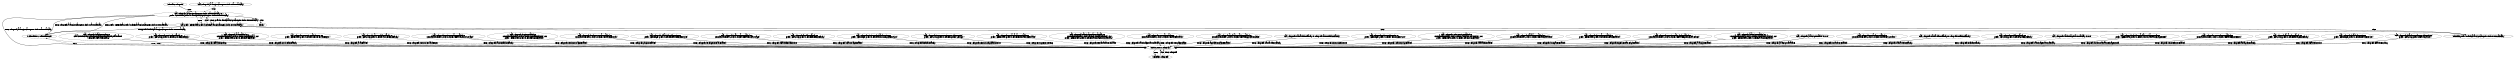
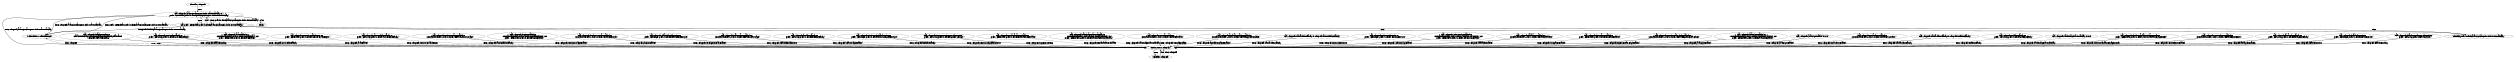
  digraph {
    edge [arrowhead=diamond style=bold]
    n1 [label="(Call,web_prefs.javascript_can_open_windows_automatically =\n      prefs->GetBoolean(prefs::kWebKitJavascriptCanOpenWindowsAutomatically))"]
    n2 [label="(Call,prefs->GetBoolean(prefs::kWebKitJavascriptCanOpenWindowsAutomatically))"]
    n3 [label="(Return,return web_prefs;)"]
    n4 [label="(Block,)"]
    n5 [label="(MethodReturn,WebPreferences)"]
    n6 [label="(Identifier,prefs::kWebKitJavascriptCanOpenWindowsAutomatically)"]
    n7 [label="(Identifier,web_prefs)"]
    n8 [label="(Call,web_prefs.default_encoding =\n      CharacterEncoding::GetCanonicalEncodingNameByAliasName(\n          web_prefs.default_encoding))"]
    n9 [label="(Identifier,web_prefs)"]
    n10 [label="(Call,web_prefs.cursive_font_family =\n      prefs->GetString(prefs::kWebKitCursiveFontFamily))"]
    n11 [label="(Call,web_prefs.java_enabled =\n        !command_line.HasSwitch(switches::kDisableJava) &&\n        prefs->GetBoolean(prefs::kWebKitJavaEnabled))"]
    n12 [label="(Call,web_prefs.uses_universal_detector =\n      prefs->GetBoolean(prefs::kWebKitUsesUniversalDetector))"]
    n13 [label="(Call,web_prefs.sans_serif_font_family =\n      prefs->GetString(prefs::kWebKitSansSerifFontFamily))"]
    n14 [label="(Call,web_prefs.session_storage_enabled =\n       command_line.HasSwitch(switches::kEnableSessionStorage))"]
    n15 [label="(Call,web_prefs.plugins_enabled =\n        !command_line.HasSwitch(switches::kDisablePlugins) &&\n        prefs->GetBoolean(prefs::kWebKitPluginsEnabled))"]
    n16 [label="(Call,web_prefs.developer_extras_enabled =\n        !command_line.HasSwitch(switches::kDisableDevTools))"]
    n17 [label="(Call,web_prefs.default_fixed_font_size =\n      prefs->GetInteger(prefs::kWebKitDefaultFixedFontSize))"]
    n18 [label="(Call,web_prefs.local_storage_enabled =\n      command_line.HasSwitch(switches::kEnableLocalStorage))"]
    n19 [label="(Call,web_prefs.fixed_font_family =\n      prefs->GetString(prefs::kWebKitFixedFontFamily))"]
    n20 [label="(Call,web_prefs.minimum_logical_font_size =\n      prefs->GetInteger(prefs::kWebKitMinimumLogicalFontSize))"]
    n21 [label="(Call,web_prefs.inspector_settings = WideToUTF8(\n      prefs->GetString(prefs::kWebKitInspectorSettings)))"]
    n22 [label="(Call,web_prefs.text_areas_are_resizable =\n      prefs->GetBoolean(prefs::kWebKitTextAreasAreResizable))"]
    n23 [label="(Call,web_prefs.loads_images_automatically =\n        !command_line.HasSwitch(switches::kDisableImages) &&\n        prefs->GetBoolean(prefs::kWebKitLoadsImagesAutomatically))"]
    n24 [label="(Call,web_prefs.uses_page_cache =\n        command_line.HasSwitch(switches::kEnableFastback))"]
    n25 [label="(Call,web_prefs.application_cache_enabled =\n        command_line.HasSwitch(switches::kEnableApplicationCache))"]
-   n26 [label="(Call,web_prefs.javascript_can_open_windows_automatically)"]
    n27 [label="(Call,web_prefs.standard_font_family = web_prefs.sans_serif_font_family)"]
    n28 [label="(Call,web_prefs.minimum_font_size =\n      prefs->GetInteger(prefs::kWebKitMinimumFontSize))"]
    n29 [label="(Call,web_prefs.web_security_enabled =\n        !command_line.HasSwitch(switches::kDisableWebSecurity) &&\n        prefs->GetBoolean(prefs::kWebKitWebSecurityEnabled))"]
    n30 [label="(Call,web_prefs.databases_enabled =\n      command_line.HasSwitch(switches::kEnableDatabases))"]
    n31 [label="(Call,web_prefs.dom_paste_enabled =\n      prefs->GetBoolean(prefs::kWebKitDomPasteEnabled))"]
    n32 [label="(Call,web_prefs.experimental_webgl_enabled =\n       command_line.HasSwitch(switches::kEnableExperimentalWebGL))"]
    n33 [label="(Call,web_prefs.javascript_enabled =\n        !command_line.HasSwitch(switches::kDisableJavaScript) &&\n        prefs->GetBoolean(prefs::kWebKitJavascriptEnabled))"]
    n34 [label="(Call,web_prefs.javascript_enabled = true)"]
    n35 [label="(Call,web_prefs.xss_auditor_enabled =\n        !command_line.HasSwitch(switches::kDisableXSSAuditor))"]
    n36 [label="(Call,web_prefs.standard_font_family = web_prefs.serif_font_family)"]
    n37 [label="(Call,web_prefs.serif_font_family =\n      prefs->GetString(prefs::kWebKitSerifFontFamily))"]
    n38 [label="(Call,web_prefs.loads_images_automatically = true)"]
    n39 [label="(Call,web_prefs.shrinks_standalone_images_to_fit =\n      prefs->GetBoolean(prefs::kWebKitShrinksStandaloneImagesToFit))"]
    n40 [label="(Call,web_prefs.remote_fonts_enabled =\n        command_line.HasSwitch(switches::kEnableRemoteFonts))"]
    n41 [label="(Call,web_prefs.fantasy_font_family =\n      prefs->GetString(prefs::kWebKitFantasyFontFamily))"]
    n42 [label="(Call,web_prefs.default_font_size =\n      prefs->GetInteger(prefs::kWebKitDefaultFontSize))"]
    n43 [label="(Call,web_prefs.default_encoding = WideToASCII(\n        prefs->GetString(prefs::kDefaultCharset)))"]
    n1 -> n2 [label="CFG: " style=solid]
    n1 -> n3 [arrowhead=vee label="DDG: web_prefs.javascript_can_open_windows_automatically"]
    n1 -> n4 [label="AST: "]
    n1 -> n5 [label="DDG: web_prefs.javascript_can_open_windows_automatically"]
    n1 -> n5 [arrowhead=vee label="DDG: prefs->GetBoolean(prefs::kWebKitJavascriptCanOpenWindowsAutomatically)"]
    n2 -> n1 [arrowhead=vee label="AST: " style=solid]
    n2 -> n1 [arrowhead=vee label="DDG: prefs::kWebKitJavascriptCanOpenWindowsAutomatically"]
    n2 -> n5 [label="DDG: prefs::kWebKitJavascriptCanOpenWindowsAutomatically"]
    n2 -> n6 [label="CFG: "]
    n3 -> n5 [label="DDG: <RET>" style=solid]
    n3 -> n7 [label="CFG: "]
-   n5 -> n3 [arrowhead=vee label="CFG: " style=solid]
+   n5 -> n3 [arrowhead=vee label="DDG: web_prefs" style=solid]
    n6 -> n2 [arrowhead=vee label="AST: "]
    n7 -> n3 [arrowhead=vee label="AST: "]
    n7 -> n3 [label="DDG: web_prefs" style=solid]
    n8 -> n3 [label="DDG: web_prefs.default_encoding"]
    n9 -> n1 [arrowhead=vee label="CFG: "]
    n10 -> n3 [arrowhead=vee label="DDG: web_prefs.cursive_font_family"]
    n11 -> n3 [arrowhead=vee label="DDG: web_prefs.java_enabled" style=solid]
    n12 -> n3 [label="DDG: web_prefs.uses_universal_detector" style=solid]
    n13 -> n3 [arrowhead=vee label="DDG: web_prefs.sans_serif_font_family" style=solid]
    n14 -> n3 [label="DDG: web_prefs.session_storage_enabled"]
    n15 -> n3 [label="DDG: web_prefs.plugins_enabled" style=solid]
    n16 -> n3 [arrowhead=vee label="DDG: web_prefs.developer_extras_enabled"]
    n17 -> n3 [label="DDG: web_prefs.default_fixed_font_size"]
    n18 -> n3 [label="DDG: web_prefs.local_storage_enabled"]
    n19 -> n3 [label="DDG: web_prefs.fixed_font_family" style=solid]
    n20 -> n3 [label="DDG: web_prefs.minimum_logical_font_size"]
    n21 -> n3 [label="DDG: web_prefs.inspector_settings"]
    n22 -> n3 [arrowhead=vee label="DDG: web_prefs.text_areas_are_resizable" style=solid]
    n23 -> n3 [arrowhead=vee label="DDG: web_prefs.loads_images_automatically" style=solid]
    n24 -> n3 [arrowhead=vee label="DDG: web_prefs.uses_page_cache" style=solid]
    n25 -> n3 [arrowhead=vee label="DDG: web_prefs.application_cache_enabled"]
-   n26 -> n1 [arrowhead=vee label="AST: " style=solid]
    n27 -> n3 [arrowhead=vee label="DDG: web_prefs.standard_font_family"]
    n28 -> n3 [label="DDG: web_prefs.minimum_font_size" style=solid]
    n29 -> n3 [label="DDG: web_prefs.web_security_enabled"]
    n30 -> n3 [arrowhead=vee label="DDG: web_prefs.databases_enabled"]
    n31 -> n3 [label="DDG: web_prefs.dom_paste_enabled" style=solid]
    n32 -> n3 [arrowhead=vee label="DDG: web_prefs.experimental_webgl_enabled"]
    n33 -> n3 [label="DDG: web_prefs.javascript_enabled"]
-   n34 -> n3 [arrowhead=vee label="DDG: web_prefs.javascript_databases"]
+   n34 -> n3 [arrowhead=vee label="DDG: web_prefs.javascript_enabled"]
    n35 -> n3 [arrowhead=vee label="DDG: web_prefs.xss_auditor_enabled" style=solid]
    n36 -> n3 [arrowhead=vee label="DDG: web_prefs.standard_font_family"]
    n37 -> n3 [arrowhead=vee label="DDG: web_prefs.serif_font_family" style=solid]
    n38 -> n3 [label="DDG: web_prefs.loads_images_automatically" style=solid]
    n39 -> n3 [label="DDG: web_prefs.shrinks_standalone_images_to_fit"]
    n40 -> n3 [label="DDG: web_prefs.remote_fonts_enabled"]
    n41 -> n3 [arrowhead=vee label="DDG: web_prefs.fantasy_font_family"]
    n42 -> n3 [label="DDG: web_prefs.default_font_size"]
    n43 -> n3 [label="DDG: web_prefs.default_encoding"]
  }
